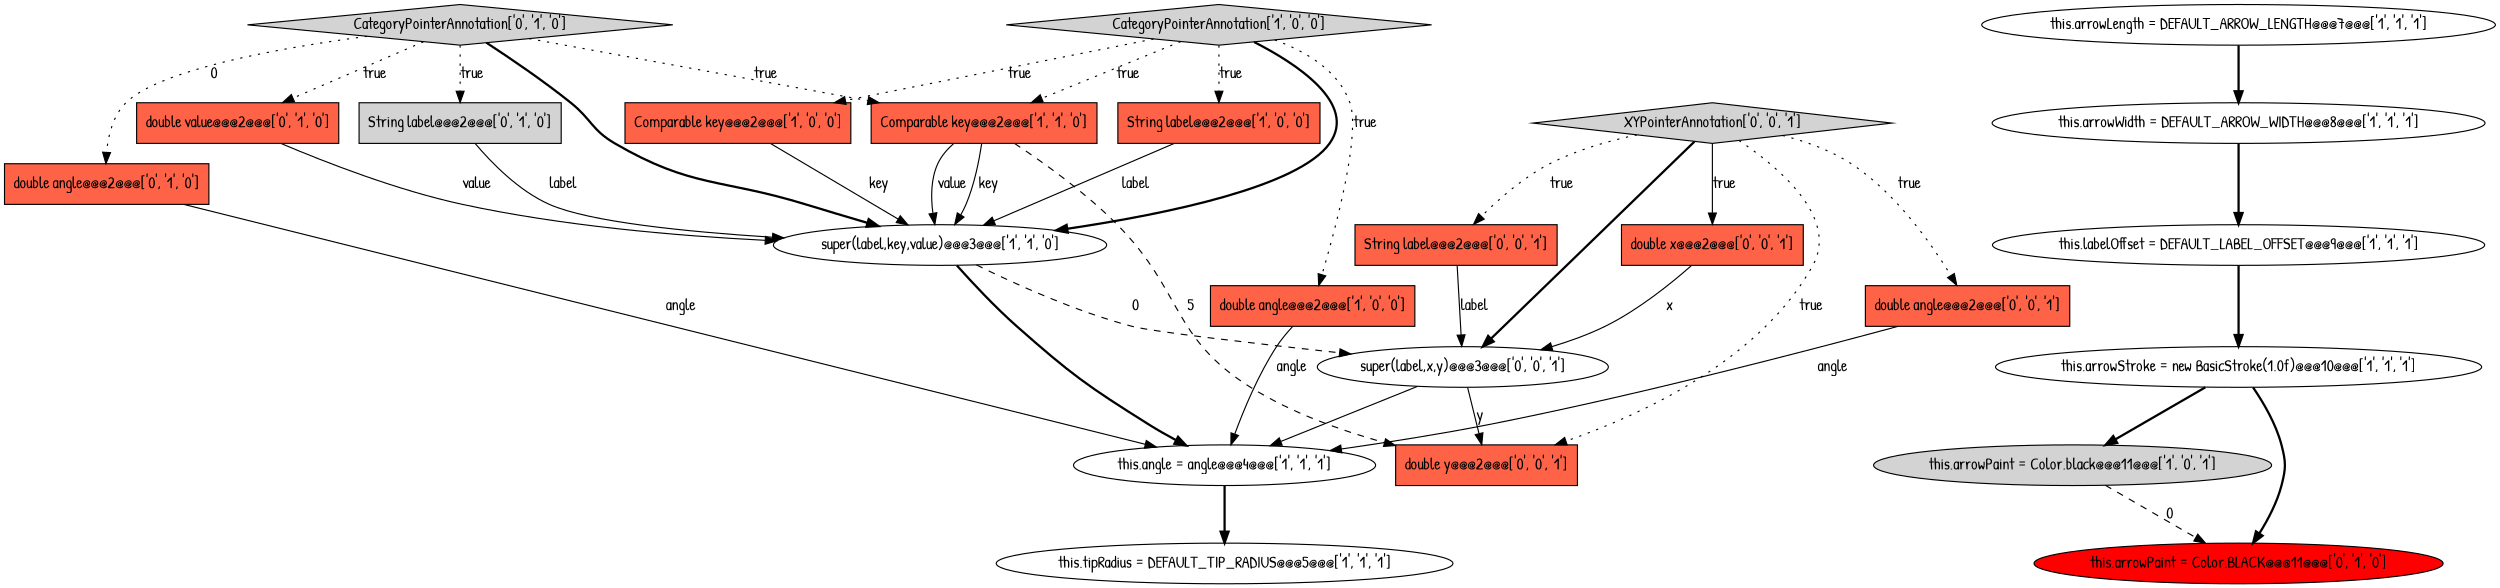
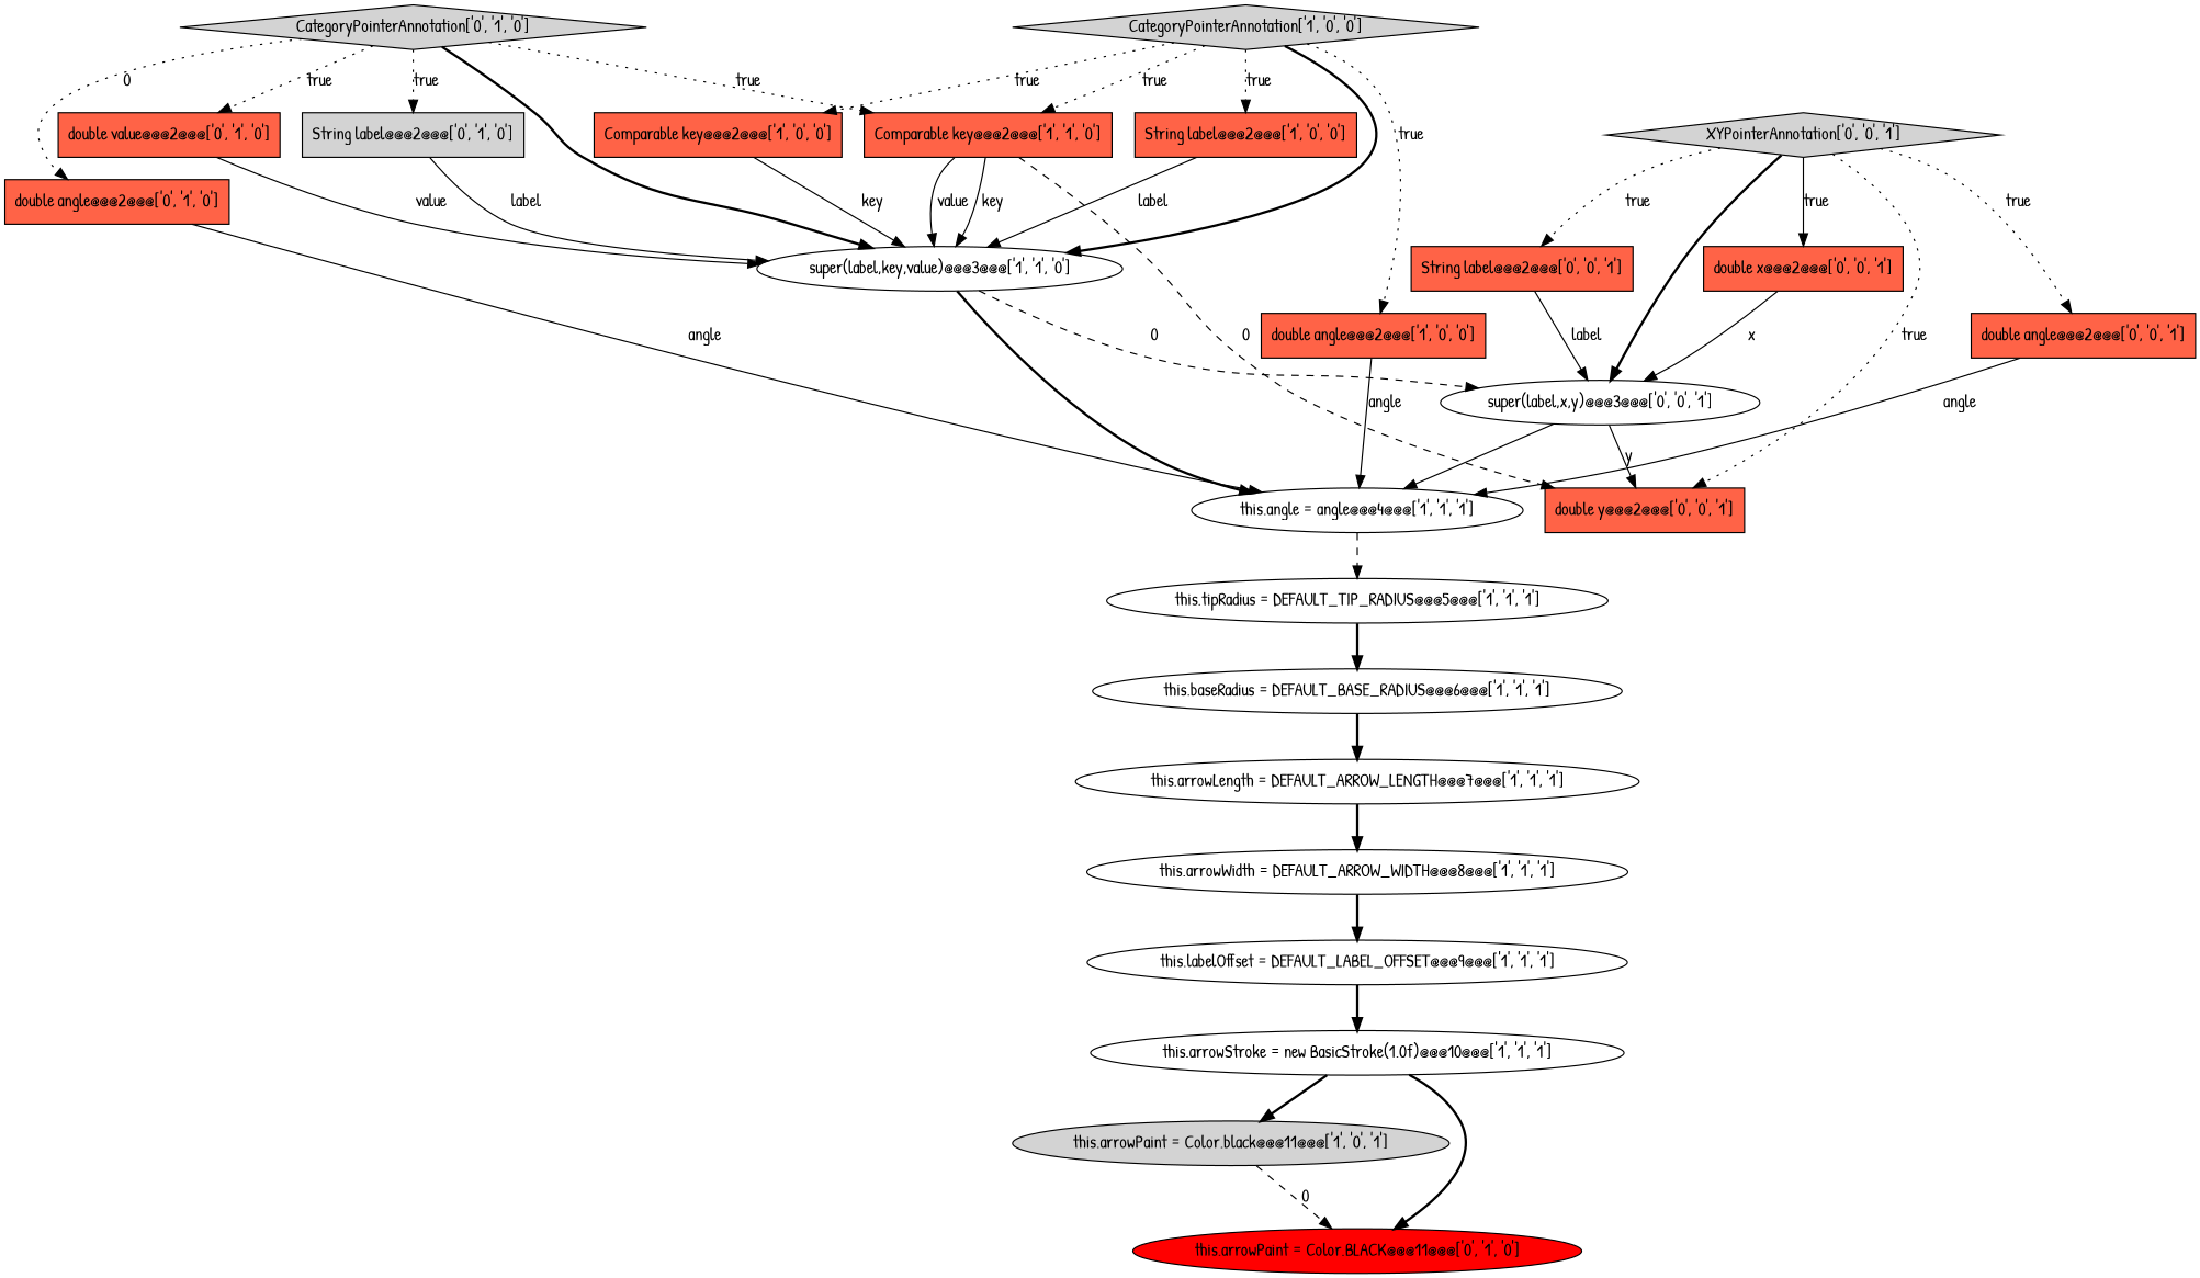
  digraph {
    fontname="Patrick Hand"
    node [fillcolor=tomato fontname="Patrick Hand" shape=box style=filled]
    edge [fontname="Patrick Hand" style=solid]
    n1 [label="Comparable key@@@2@@@['1', '1', '0']"]
    n2 [fillcolor=white label="super(label,key,value)@@@3@@@['1', '1', '0']" shape=ellipse]
    n3 [label="double y@@@2@@@['0', '0', '1']"]
    n4 [fillcolor=white label="super(label,x,y)@@@3@@@['0', '0', '1']" shape=ellipse]
    n5 [fillcolor=white label="this.angle = angle@@@4@@@['1', '1', '1']" shape=ellipse]
    n6 [fillcolor=lightgray label="CategoryPointerAnnotation['0', '1', '0']" shape=diamond]
    n7 [label="double value@@@2@@@['0', '1', '0']"]
    n8 [fillcolor=lightgray label="String label@@@2@@@['0', '1', '0']"]
    n9 [label="double angle@@@2@@@['0', '1', '0']"]
    n10 [label="String label@@@2@@@['0', '0', '1']"]
    n11 [fillcolor=white label="this.arrowWidth = DEFAULT_ARROW_WIDTH@@@8@@@['1', '1', '1']" shape=ellipse]
    n12 [fillcolor=white label="this.labelOffset = DEFAULT_LABEL_OFFSET@@@9@@@['1', '1', '1']" shape=ellipse]
    n13 [fillcolor=white label="this.arrowStroke = new BasicStroke(1.0f)@@@10@@@['1', '1', '1']" shape=ellipse]
+   n14 [fillcolor=white label="this.baseRadius = DEFAULT_BASE_RADIUS@@@6@@@['1', '1', '1']" shape=ellipse]
    n15 [fillcolor=white label="this.arrowLength = DEFAULT_ARROW_LENGTH@@@7@@@['1', '1', '1']" shape=ellipse]
    n16 [label="double angle@@@2@@@['1', '0', '0']"]
    n17 [fillcolor=white label="this.tipRadius = DEFAULT_TIP_RADIUS@@@5@@@['1', '1', '1']" shape=ellipse]
    n18 [fillcolor=lightgray label="CategoryPointerAnnotation['1', '0', '0']" shape=diamond]
    n19 [label="Comparable key@@@2@@@['1', '0', '0']"]
    n20 [label="String label@@@2@@@['1', '0', '0']"]
    n21 [fillcolor=lightgray label="this.arrowPaint = Color.black@@@11@@@['1', '0', '1']" shape=ellipse]
    n22 [fillcolor=red label="this.arrowPaint = Color.BLACK@@@11@@@['0', '1', '0']" shape=ellipse]
    n23 [label="double angle@@@2@@@['0', '0', '1']"]
    n24 [label="double x@@@2@@@['0', '0', '1']"]
    n25 [fillcolor=lightgray label="XYPointerAnnotation['0', '0', '1']" shape=diamond]
    n1 -> n2 [label=value]
    n1 -> n2 [label=key]
-   n1 -> n3 [label=5 style=dashed]
+   n1 -> n3 [label=0 style=dashed]
    n2 -> n4 [label=0 style=dashed]
    n2 -> n5 [style=bold]
    n4 -> n3 [label=y]
    n4 -> n5
-   n5 -> n17 [style=bold]
+   n5 -> n17 [style=dashed]
    n6 -> n1 [label=true style=dotted]
    n6 -> n2 [style=bold]
    n6 -> n7 [label=true style=dotted]
    n6 -> n8 [label=true style=dotted]
    n6 -> n9 [label=0 style=dotted]
    n7 -> n2 [label=value]
    n8 -> n2 [label=label]
    n9 -> n5 [label=angle]
    n10 -> n4 [label=label]
    n11 -> n12 [style=bold]
    n12 -> n13 [style=bold]
    n13 -> n21 [style=bold]
    n13 -> n22 [style=bold]
+   n14 -> n15 [style=bold]
    n15 -> n11 [style=bold]
    n16 -> n5 [label=angle]
+   n17 -> n14 [style=bold]
    n18 -> n1 [label=true style=dotted]
    n18 -> n2 [style=bold]
    n18 -> n16 [label=true style=dotted]
    n18 -> n19 [label=true style=dotted]
    n18 -> n20 [label=true style=dotted]
    n19 -> n2 [label=key]
    n20 -> n2 [label=label]
    n21 -> n22 [label=0 style=dashed]
    n23 -> n5 [label=angle]
    n24 -> n4 [label=x]
    n25 -> n3 [label=true style=dotted]
    n25 -> n4 [style=bold]
    n25 -> n10 [label=true style=dotted]
    n25 -> n23 [label=true style=dotted]
    n25 -> n24 [label=true]
  }
